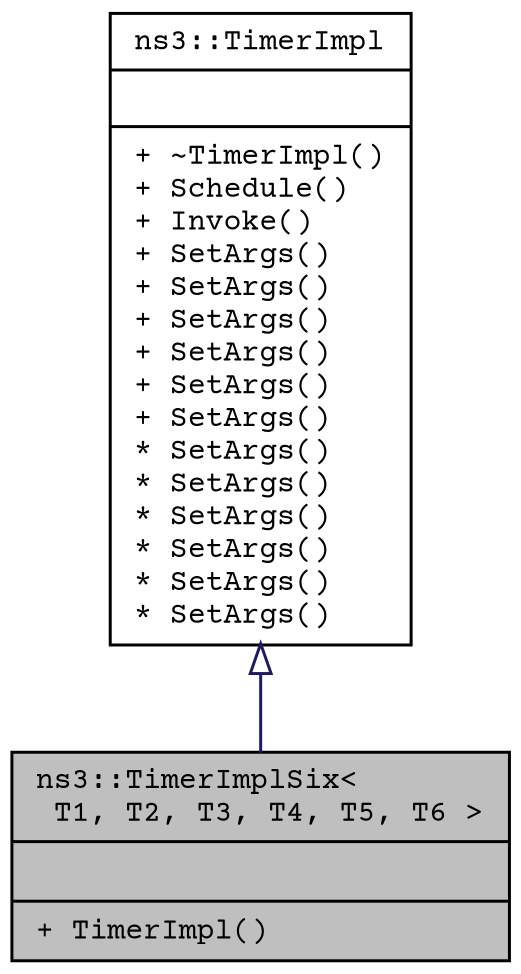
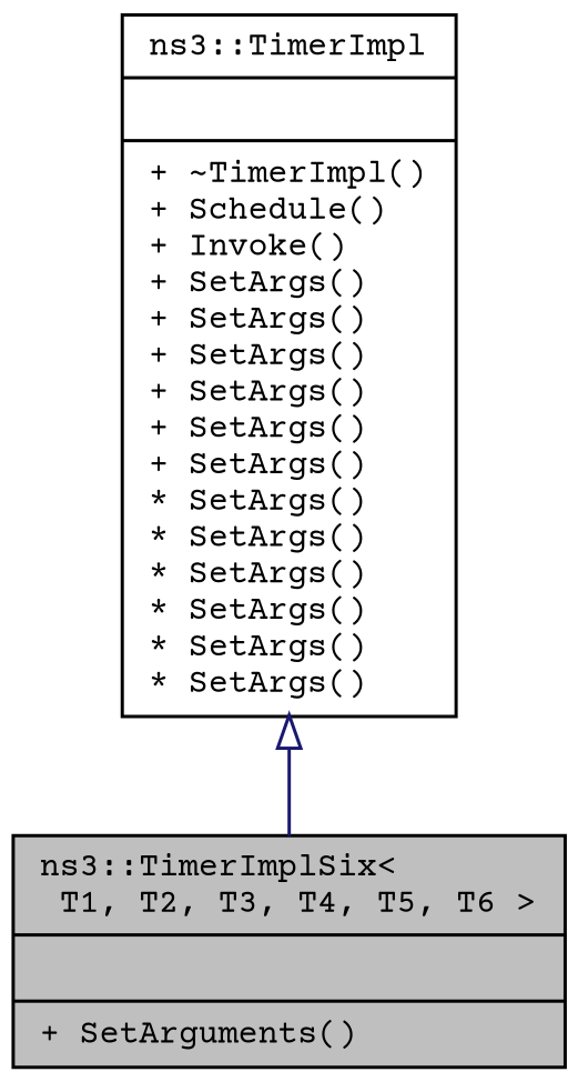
  digraph {
    fontname="Courier Prime"
    node [color=black fontname="Courier Prime" fontsize=10 shape=record style=filled]
-   n1 [fillcolor=grey75 fontcolor=black height=0.2 label="{ns3::TimerImplSix\<\l T1, T2, T3, T4, T5, T6 \>\n||+ TimerImpl()\l}" width=0.4]
+   n1 [fillcolor=grey75 fontcolor=black height=0.2 label="{ns3::TimerImplSix\<\l T1, T2, T3, T4, T5, T6 \>\n||+ SetArguments()\l}" width=0.4]
    n2 [fillcolor=white height=0.2 label="{ns3::TimerImpl\n||+ ~TimerImpl()\l+ Schedule()\l+ Invoke()\l+ SetArgs()\l+ SetArgs()\l+ SetArgs()\l+ SetArgs()\l+ SetArgs()\l+ SetArgs()\l* SetArgs()\l* SetArgs()\l* SetArgs()\l* SetArgs()\l* SetArgs()\l* SetArgs()\l}" width=0.4]
    n2 -> n1 [arrowtail=onormal color=midnightblue dir=back fontname="Courier Prime" fontsize=10 labelfontname=Helvetica labelfontsize=10 style=solid]
  }
